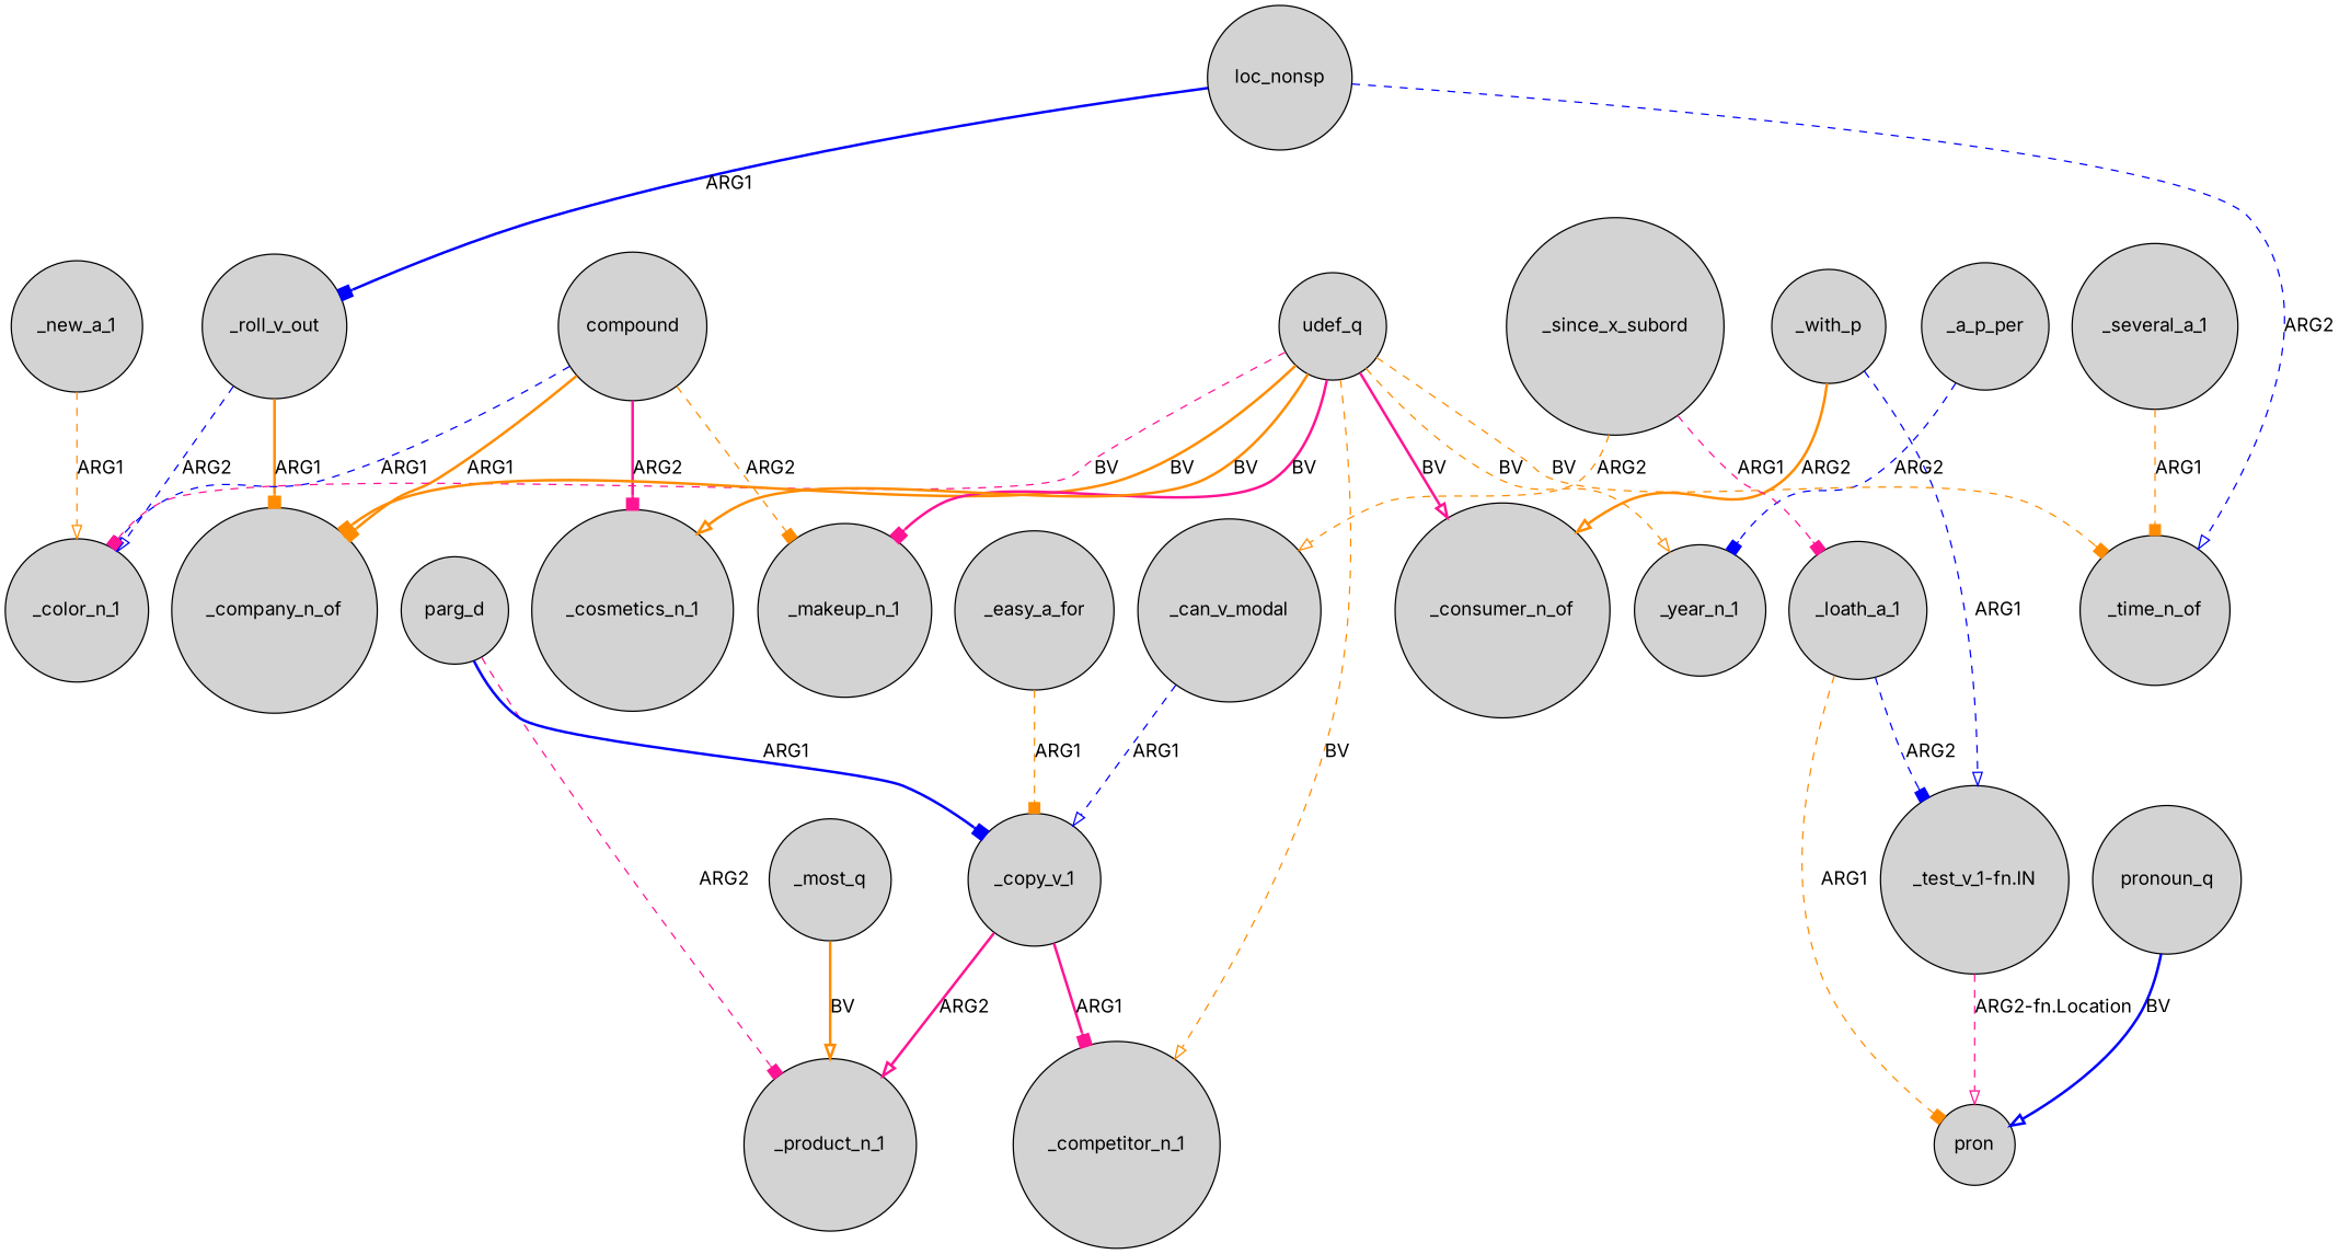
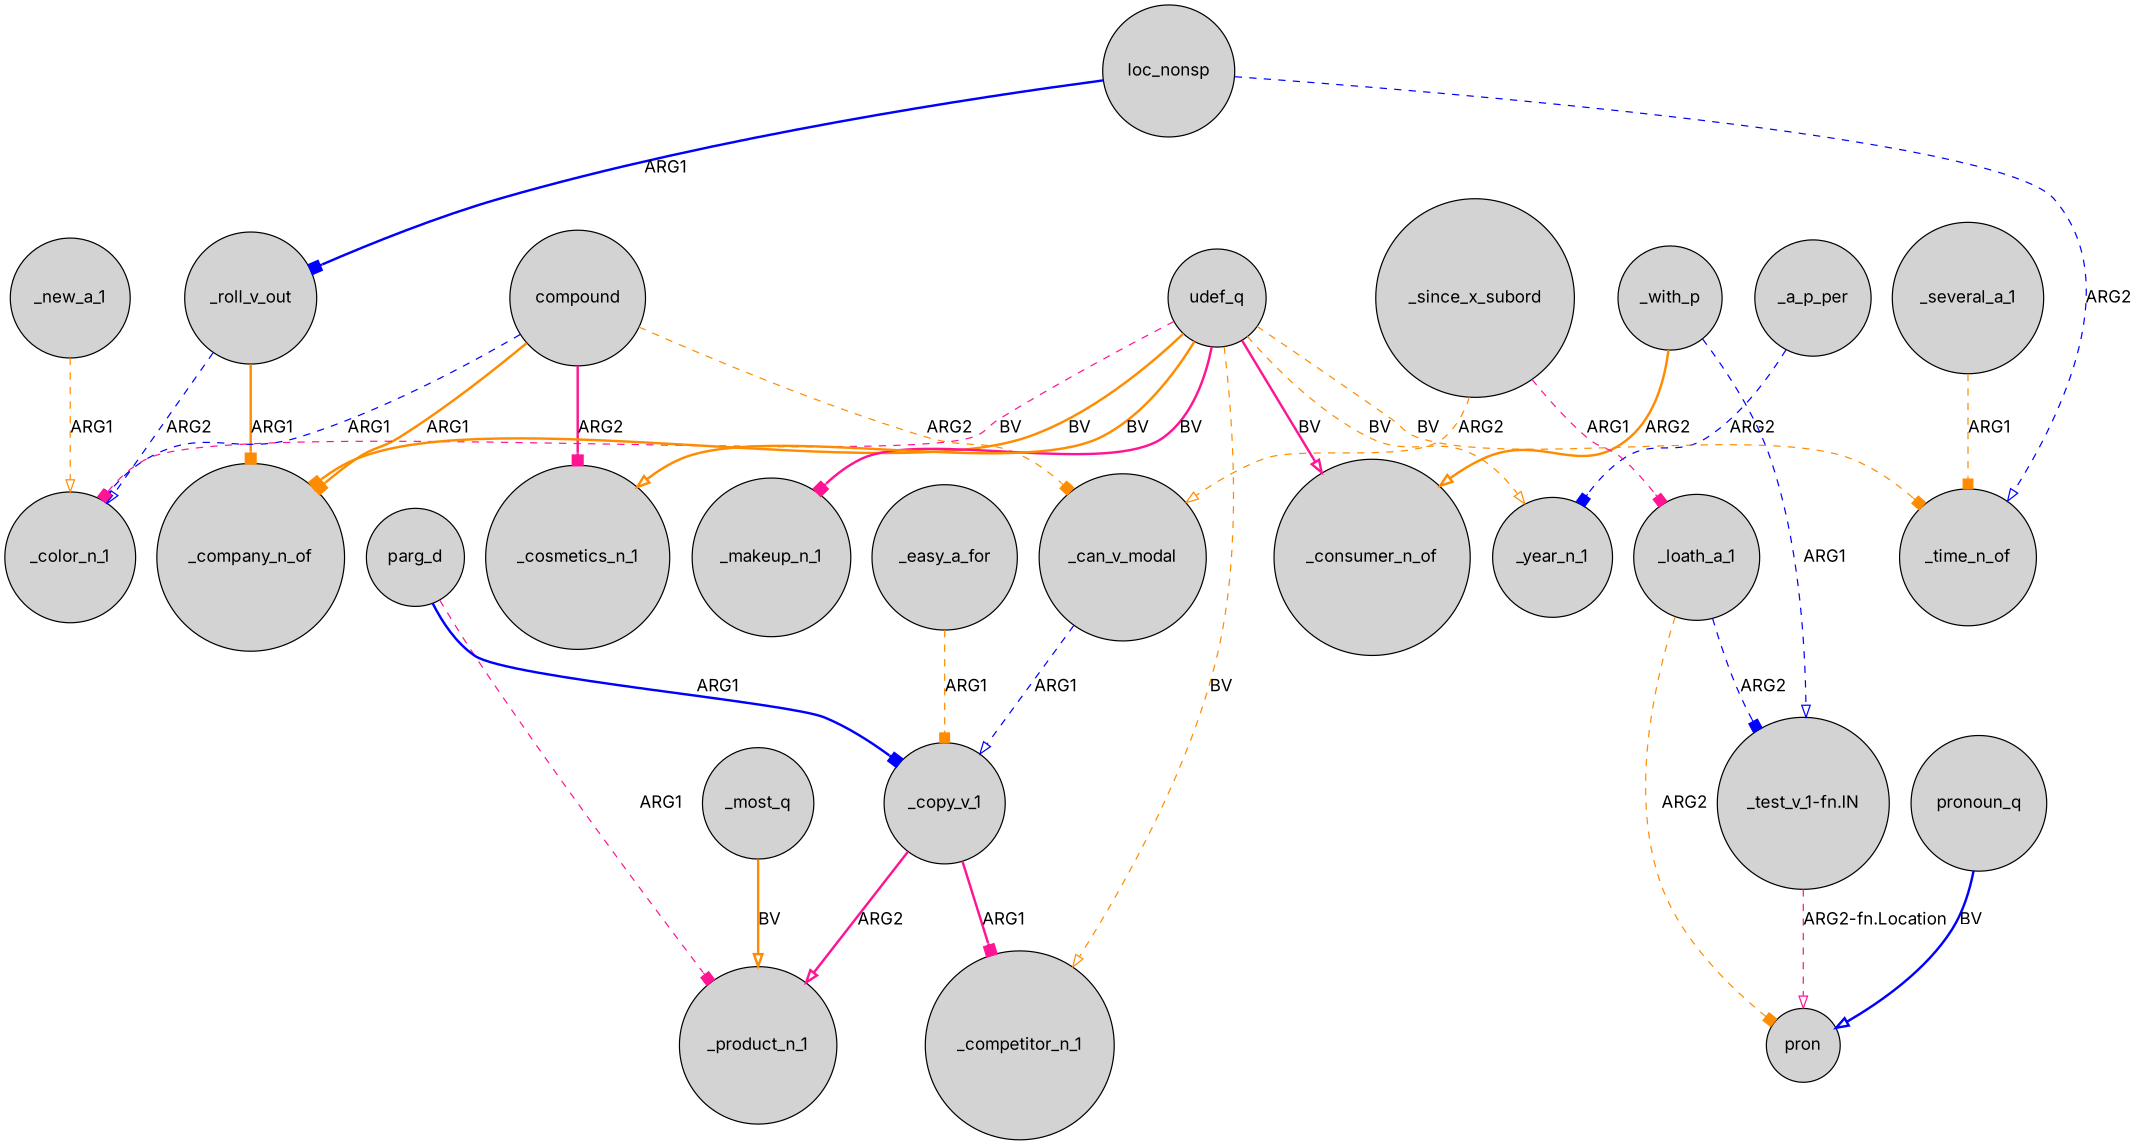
  digraph {
    fontname=Inter
    node [fontname=Inter shape=circle style=filled]
    edge [arrowhead=box color=darkorange fontname=Inter style=dashed]
    _roll_v_out
    _color_n_1
    _company_n_of
    parg_d
    _product_n_1
    _copy_v_1
    _competitor_n_1
    _with_p
    _consumer_n_of
    "_test_v_1-fn.IN"
    pron
    _a_p_per
    _year_n_1
    compound
    _makeup_n_1
    _cosmetics_n_1
    udef_q
    _time_n_of
    loc_nonsp
    _several_a_1
    _loath_a_1
    pronoun_q
    _new_a_1
    _easy_a_for
    _since_x_subord
    _can_v_modal
    _most_q
    _roll_v_out -> _color_n_1 [arrowhead=onormal color=blue label=ARG2]
    _roll_v_out -> _company_n_of [label=ARG1 style=bold]
-   parg_d -> _product_n_1 [color=deeppink label=ARG2]
+   parg_d -> _product_n_1 [color=deeppink label=ARG1]
    parg_d -> _copy_v_1 [color=blue label=ARG1 style=bold]
    _copy_v_1 -> _product_n_1 [arrowhead=onormal color=deeppink label=ARG2 style=bold]
    _copy_v_1 -> _competitor_n_1 [color=deeppink label=ARG1 style=bold]
    _with_p -> _consumer_n_of [arrowhead=onormal label=ARG2 style=bold]
    _with_p -> "_test_v_1-fn.IN" [arrowhead=onormal color=blue label=ARG1]
    "_test_v_1-fn.IN" -> pron [arrowhead=onormal color=deeppink label="ARG2-fn.Location"]
    _a_p_per -> _year_n_1 [color=blue label=ARG2]
    compound -> _color_n_1 [color=blue label=ARG1]
    compound -> _company_n_of [label=ARG1 style=bold]
-   compound -> _makeup_n_1 [label=ARG2]
+   compound -> _can_v_modal [label=ARG2]
    compound -> _cosmetics_n_1 [color=deeppink label=ARG2 style=bold]
    udef_q -> _color_n_1 [color=deeppink label=BV]
    udef_q -> _company_n_of [label=BV style=bold]
    udef_q -> _competitor_n_1 [arrowhead=onormal label=BV]
    udef_q -> _consumer_n_of [arrowhead=onormal color=deeppink label=BV style=bold]
    udef_q -> _year_n_1 [arrowhead=onormal label=BV]
    udef_q -> _makeup_n_1 [color=deeppink label=BV style=bold]
    udef_q -> _cosmetics_n_1 [arrowhead=onormal label=BV style=bold]
    udef_q -> _time_n_of [label=BV]
    loc_nonsp -> _roll_v_out [color=blue label=ARG1 style=bold]
    loc_nonsp -> _time_n_of [arrowhead=onormal color=blue label=ARG2]
    _several_a_1 -> _time_n_of [label=ARG1]
    _loath_a_1 -> "_test_v_1-fn.IN" [color=blue label=ARG2]
-   _loath_a_1 -> pron [label=ARG1]
+   _loath_a_1 -> pron [label=ARG2]
    pronoun_q -> pron [arrowhead=onormal color=blue label=BV style=bold]
    _new_a_1 -> _color_n_1 [arrowhead=onormal label=ARG1]
    _easy_a_for -> _copy_v_1 [label=ARG1]
    _since_x_subord -> _loath_a_1 [color=deeppink label=ARG1]
    _since_x_subord -> _can_v_modal [arrowhead=onormal label=ARG2]
    _can_v_modal -> _copy_v_1 [arrowhead=onormal color=blue label=ARG1]
    _most_q -> _product_n_1 [arrowhead=onormal label=BV style=bold]
  }
